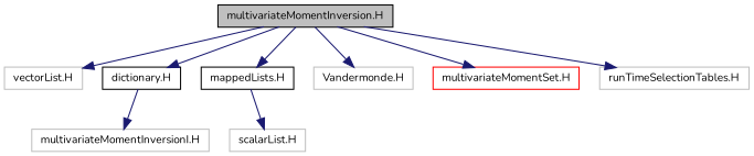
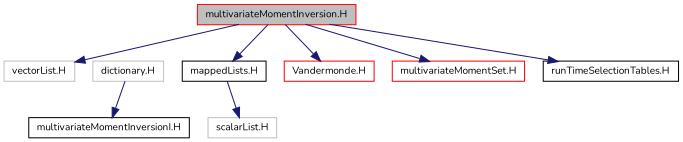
  digraph {
    fontname=Nunito
    node [color=grey75 fontname=Nunito fontsize=10 shape=record]
    edge [color=midnightblue fontname=Nunito fontsize=10 labelfontname=Helvetica labelfontsize=10 style=solid]
-   n1 [color=black fillcolor=grey75 fontcolor=black height=0.2 label="multivariateMomentInversion.H" style=filled width=0.4]
+   n1 [color=red fillcolor=grey75 fontcolor=black height=0.2 label="multivariateMomentInversion.H" style=filled width=0.4]
    n2 [height=0.2 label="vectorList.H" width=0.4]
-   n3 [color=black height=0.2 label="dictionary.H" width=0.4]
+   n3 [height=0.2 label="dictionary.H" width=0.4]
    n4 [color=black height=0.2 label="mappedLists.H" width=0.4]
-   n5 [height=0.2 label="Vandermonde.H" width=0.4]
+   n5 [color=red height=0.2 label="Vandermonde.H" width=0.4]
    n6 [color=red height=0.2 label="multivariateMomentSet.H" width=0.4]
-   n7 [height=0.2 label="runTimeSelectionTables.H" width=0.4]
+   n7 [color=black height=0.2 label="runTimeSelectionTables.H" width=0.4]
    n8 [height=0.2 label="scalarList.H" width=0.4]
-   n9 [height=0.2 label="multivariateMomentInversionI.H" width=0.4]
+   n9 [color=black height=0.2 label="multivariateMomentInversionI.H" width=0.4]
    n1 -> n2
-   n1 -> n3
    n1 -> n4
    n1 -> n5
    n1 -> n6
    n1 -> n7
    n3 -> n9
    n4 -> n8
  }
